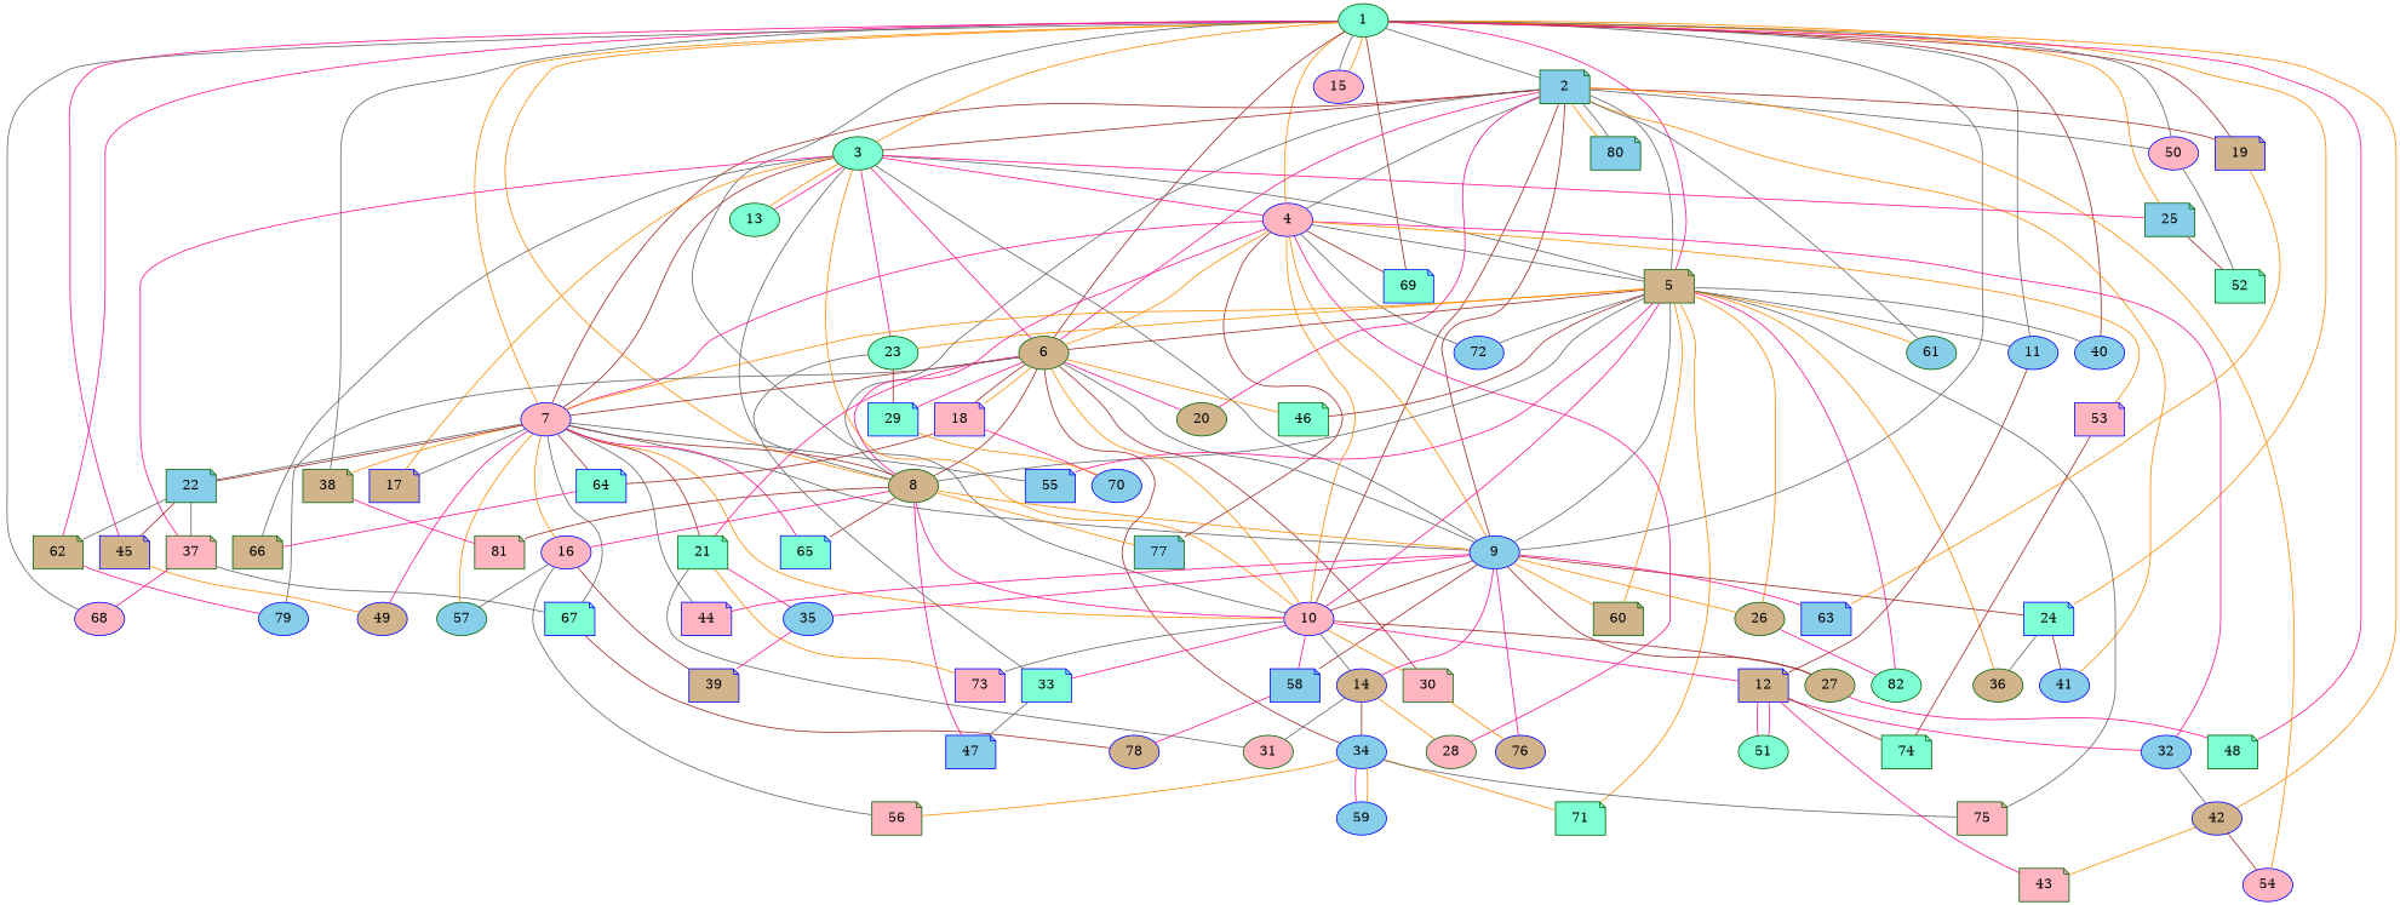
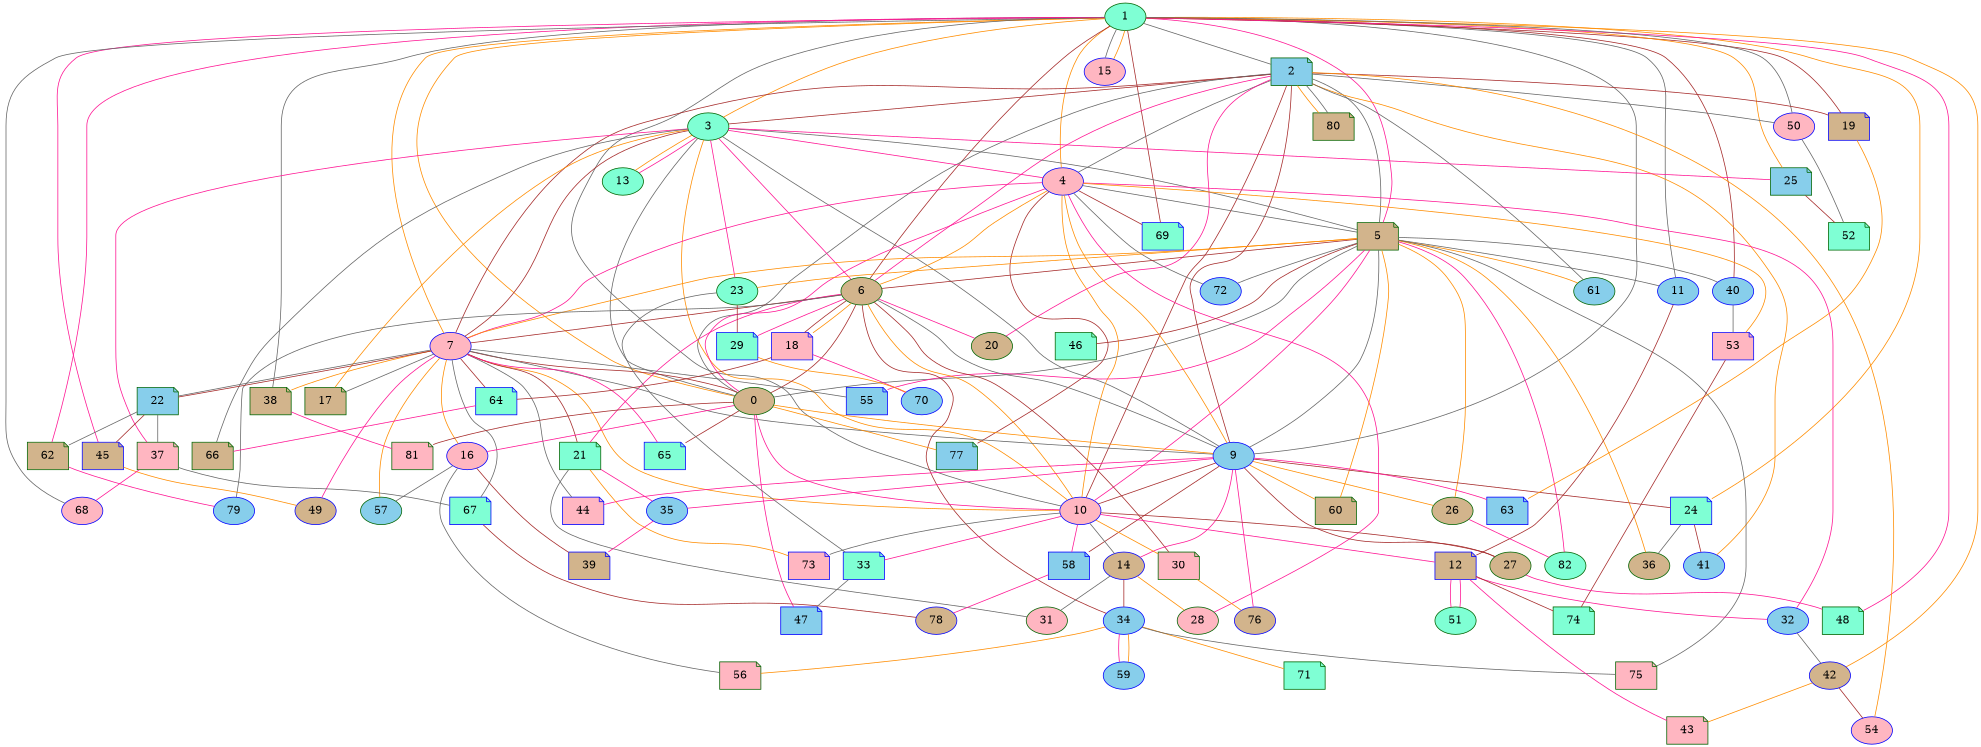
  graph {
    node [color=blue fillcolor=tan shape=note style=filled]
    edge [color=gray40]
    1 [color=darkgreen fillcolor=aquamarine shape=ellipse]
    2 [color=darkgreen fillcolor=skyblue]
    3 [color=darkgreen fillcolor=aquamarine shape=ellipse]
    4 [fillcolor=lightpink shape=ellipse]
    5 [color=darkgreen]
    6 [color=darkgreen shape=ellipse]
    7 [fillcolor=lightpink shape=ellipse]
-   8 [color=darkgreen shape=ellipse]
+   8 [color=darkgreen shape=ellipse label=0]
    9 [fillcolor=skyblue shape=ellipse]
    10 [fillcolor=lightpink shape=ellipse]
    11 [fillcolor=skyblue shape=ellipse]
    15 [fillcolor=lightpink shape=ellipse]
    19
    24 [fillcolor=aquamarine]
    25 [color=darkgreen fillcolor=skyblue]
    38 [color=darkgreen]
    40 [fillcolor=skyblue shape=ellipse]
    42 [shape=ellipse]
    45
    48 [color=darkgreen fillcolor=aquamarine]
    50 [fillcolor=lightpink shape=ellipse]
    62 [color=darkgreen]
    68 [fillcolor=lightpink shape=ellipse]
    69 [fillcolor=aquamarine]
    20 [color=darkgreen shape=ellipse]
    41 [fillcolor=skyblue shape=ellipse]
    54 [fillcolor=lightpink shape=ellipse]
    61 [color=darkgreen fillcolor=skyblue shape=ellipse]
-   80 [color=darkgreen fillcolor=skyblue]
+   80 [color=darkgreen]
    13 [color=darkgreen fillcolor=aquamarine shape=ellipse]
-   17
+   17 [color=darkgreen]
    23 [color=darkgreen fillcolor=aquamarine shape=ellipse]
    37 [color=darkgreen fillcolor=lightpink]
    66 [color=darkgreen]
    28 [color=darkgreen fillcolor=lightpink shape=ellipse]
    32 [fillcolor=skyblue shape=ellipse]
    53 [fillcolor=lightpink]
    72 [fillcolor=skyblue shape=ellipse]
    77 [color=darkgreen fillcolor=skyblue]
    26 [color=darkgreen shape=ellipse]
    36 [color=darkgreen shape=ellipse]
    46 [color=darkgreen fillcolor=aquamarine]
    55 [fillcolor=skyblue]
    60 [color=darkgreen]
    71 [color=darkgreen fillcolor=aquamarine]
    75 [color=darkgreen fillcolor=lightpink]
    82 [color=darkgreen fillcolor=aquamarine shape=ellipse]
    18 [fillcolor=lightpink]
    21 [color=darkgreen fillcolor=aquamarine]
    29 [fillcolor=aquamarine]
    30 [color=darkgreen fillcolor=lightpink]
    34 [fillcolor=skyblue shape=ellipse]
    79 [fillcolor=skyblue shape=ellipse]
    16 [fillcolor=lightpink shape=ellipse]
    22 [color=darkgreen fillcolor=skyblue]
    44 [fillcolor=lightpink]
    49 [shape=ellipse]
    57 [color=darkgreen fillcolor=skyblue shape=ellipse]
    64 [fillcolor=aquamarine]
    65 [fillcolor=aquamarine]
    67 [fillcolor=aquamarine]
    47 [fillcolor=skyblue]
    81 [color=darkgreen fillcolor=lightpink]
    14 [shape=ellipse]
    27 [color=darkgreen shape=ellipse]
    35 [fillcolor=skyblue shape=ellipse]
    58 [fillcolor=skyblue]
    63 [fillcolor=skyblue]
    76 [shape=ellipse]
    12
    33 [fillcolor=aquamarine]
    73 [fillcolor=lightpink]
    52 [color=darkgreen fillcolor=aquamarine]
    43 [color=darkgreen fillcolor=lightpink]
    74 [color=darkgreen fillcolor=aquamarine]
    70 [fillcolor=skyblue shape=ellipse]
    31 [color=darkgreen fillcolor=lightpink shape=ellipse]
    56 [color=darkgreen fillcolor=lightpink]
    59 [fillcolor=skyblue shape=ellipse]
    39
    78 [shape=ellipse]
    51 [color=darkgreen fillcolor=aquamarine shape=ellipse]
    1 -- 2
    1 -- 3 [color=darkorange]
    1 -- 4 [color=darkorange]
    1 -- 5 [color=deeppink]
    1 -- 6 [color=brown]
    1 -- 7 [color=darkorange]
    1 -- 8 [color=darkorange]
    1 -- 9
    1 -- 10
    1 -- 11
    1 -- 15
    1 -- 15 [color=darkorange]
    1 -- 19 [color=brown]
    1 -- 24 [color=darkorange]
    1 -- 25 [color=darkorange]
    1 -- 38
    1 -- 40 [color=brown]
    1 -- 42 [color=darkorange]
    1 -- 45 [color=deeppink]
    1 -- 48 [color=deeppink]
    1 -- 50
    1 -- 62 [color=deeppink]
    1 -- 68
    1 -- 69 [color=brown]
    2 -- 3 [color=brown]
    2 -- 4
    2 -- 5
    2 -- 6 [color=deeppink]
    2 -- 7 [color=brown]
    2 -- 8
    2 -- 9 [color=brown]
    2 -- 10 [color=brown]
    2 -- 19 [color=brown]
    2 -- 50
    2 -- 20 [color=deeppink]
    2 -- 41 [color=darkorange]
    2 -- 54 [color=darkorange]
    2 -- 61
    2 -- 80 [color=darkorange]
    2 -- 80
    3 -- 4 [color=deeppink]
    3 -- 5
    3 -- 6 [color=deeppink]
    3 -- 7 [color=brown]
    3 -- 8
    3 -- 9
    3 -- 10 [color=darkorange]
    3 -- 25 [color=deeppink]
    3 -- 13 [color=darkorange]
    3 -- 13 [color=deeppink]
    3 -- 17 [color=darkorange]
    3 -- 23 [color=deeppink]
    3 -- 37 [color=deeppink]
    3 -- 66
    4 -- 5
    4 -- 6 [color=darkorange]
    4 -- 7 [color=deeppink]
    4 -- 8 [color=deeppink]
    4 -- 9 [color=darkorange]
    4 -- 10 [color=darkorange]
    4 -- 69 [color=brown]
    4 -- 28 [color=deeppink]
    4 -- 32 [color=deeppink]
    4 -- 53 [color=darkorange]
    4 -- 72
    4 -- 77 [color=brown]
    5 -- 6 [color=brown]
    5 -- 7 [color=darkorange]
    5 -- 8
    5 -- 9
    5 -- 10 [color=deeppink]
    5 -- 11
    5 -- 40
    5 -- 61 [color=darkorange]
    5 -- 23 [color=darkorange]
    5 -- 72
    5 -- 26 [color=darkorange]
    5 -- 36 [color=darkorange]
    5 -- 46 [color=brown]
    5 -- 55 [color=deeppink]
    5 -- 60 [color=darkorange]
-   5 -- 71 [color=darkorange]
    5 -- 75
    5 -- 82 [color=deeppink]
    6 -- 7 [color=brown]
    6 -- 8 [color=brown]
    6 -- 9
    6 -- 10 [color=darkorange]
    6 -- 20 [color=deeppink]
-   6 -- 46 [color=darkorange]
    6 -- 18 [color=brown]
    6 -- 18 [color=darkorange]
    6 -- 21 [color=deeppink]
    6 -- 29 [color=deeppink]
    6 -- 30 [color=brown]
    6 -- 34 [color=brown]
    6 -- 79
    7 -- 8 [color=brown]
    7 -- 9
    7 -- 10 [color=darkorange]
    7 -- 38 [color=darkorange]
    7 -- 17
    7 -- 55
    7 -- 21 [color=brown]
    7 -- 16 [color=darkorange]
    7 -- 22
    7 -- 22 [color=brown]
    7 -- 44
    7 -- 49 [color=deeppink]
    7 -- 57 [color=darkorange]
    7 -- 64 [color=brown]
    7 -- 65 [color=deeppink]
    7 -- 67
    8 -- 9 [color=darkorange]
    8 -- 10 [color=deeppink]
    8 -- 77 [color=darkorange]
    8 -- 16 [color=deeppink]
    8 -- 65 [color=brown]
    8 -- 47 [color=deeppink]
    8 -- 81 [color=brown]
    9 -- 10 [color=brown]
    9 -- 24 [color=brown]
    9 -- 26 [color=darkorange]
    9 -- 60 [color=darkorange]
    9 -- 44 [color=deeppink]
    9 -- 14 [color=deeppink]
    9 -- 27 [color=brown]
    9 -- 35 [color=deeppink]
    9 -- 58 [color=brown]
    9 -- 63 [color=deeppink]
    9 -- 76 [color=deeppink]
    10 -- 30 [color=darkorange]
    10 -- 14
    10 -- 27 [color=brown]
    10 -- 58 [color=deeppink]
    10 -- 12 [color=deeppink]
    10 -- 33 [color=deeppink]
    10 -- 73
    11 -- 12 [color=brown]
    19 -- 63 [color=darkorange]
    24 -- 41 [color=brown]
    24 -- 36
    25 -- 52 [color=brown]
    38 -- 81 [color=deeppink]
+   40 -- 53
    42 -- 54 [color=brown]
    42 -- 43 [color=darkorange]
    45 -- 49 [color=darkorange]
    50 -- 52
    62 -- 79 [color=deeppink]
    23 -- 29 [color=brown]
    23 -- 33
    37 -- 68 [color=deeppink]
    37 -- 67
    32 -- 42
    53 -- 74 [color=brown]
    26 -- 82 [color=deeppink]
    18 -- 64 [color=brown]
    18 -- 70 [color=deeppink]
    21 -- 35 [color=deeppink]
    21 -- 73 [color=darkorange]
    21 -- 31
    29 -- 70 [color=darkorange]
    30 -- 76 [color=darkorange]
    34 -- 71 [color=darkorange]
    34 -- 75
    34 -- 56 [color=darkorange]
    34 -- 59 [color=deeppink]
    34 -- 59 [color=darkorange]
    16 -- 57
    16 -- 56
    16 -- 39 [color=brown]
    22 -- 45 [color=brown]
    22 -- 62
    22 -- 37
    64 -- 66 [color=deeppink]
    67 -- 78 [color=brown]
    14 -- 28 [color=darkorange]
    14 -- 34 [color=brown]
    14 -- 31
    27 -- 48 [color=deeppink]
    35 -- 39 [color=deeppink]
    58 -- 78 [color=deeppink]
    12 -- 32 [color=deeppink]
    12 -- 43 [color=deeppink]
    12 -- 74 [color=brown]
    12 -- 51 [color=deeppink]
    12 -- 51 [color=deeppink]
    33 -- 47
  }
